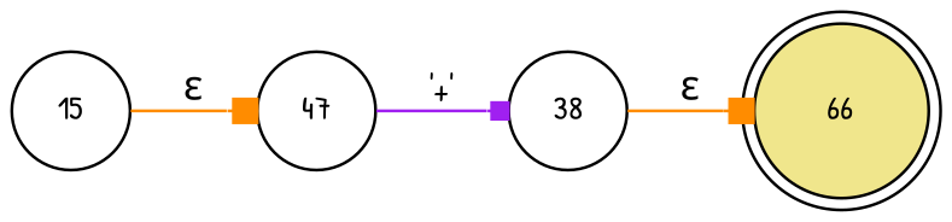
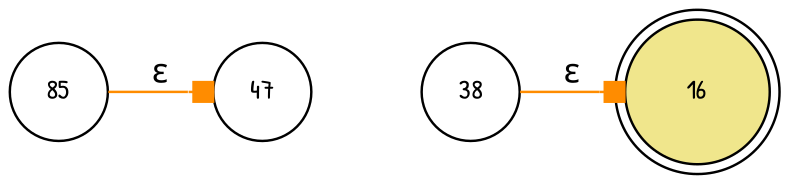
  digraph {
    fontname="Patrick Hand"
    rankdir=LR
    node [fillcolor=white fixedsize=true fontname="Patrick Hand" fontsize=11 shape=circle style=filled peripheries=1]
    edge [arrowhead=box color=darkorange fontname="Patrick Hand"]
-   n1 [fillcolor=khaki label=66 shape=doublecircle width=.6 peripheries=""]
+   n1 [fillcolor=khaki label=16 shape=doublecircle width=.6 peripheries=""]
    n2 [label=47 width=.55]
    n3 [label=38 width=.55]
-   n4 [label=15 width=.55]
-   n2 -> n3 [arrowsize=.7 color=purple fontsize=11 label="'+'"]
+   n4 [label=85 width=.55]
    n3 -> n1 [label="&epsilon;"]
    n4 -> n2 [label="&epsilon;"]
  }
